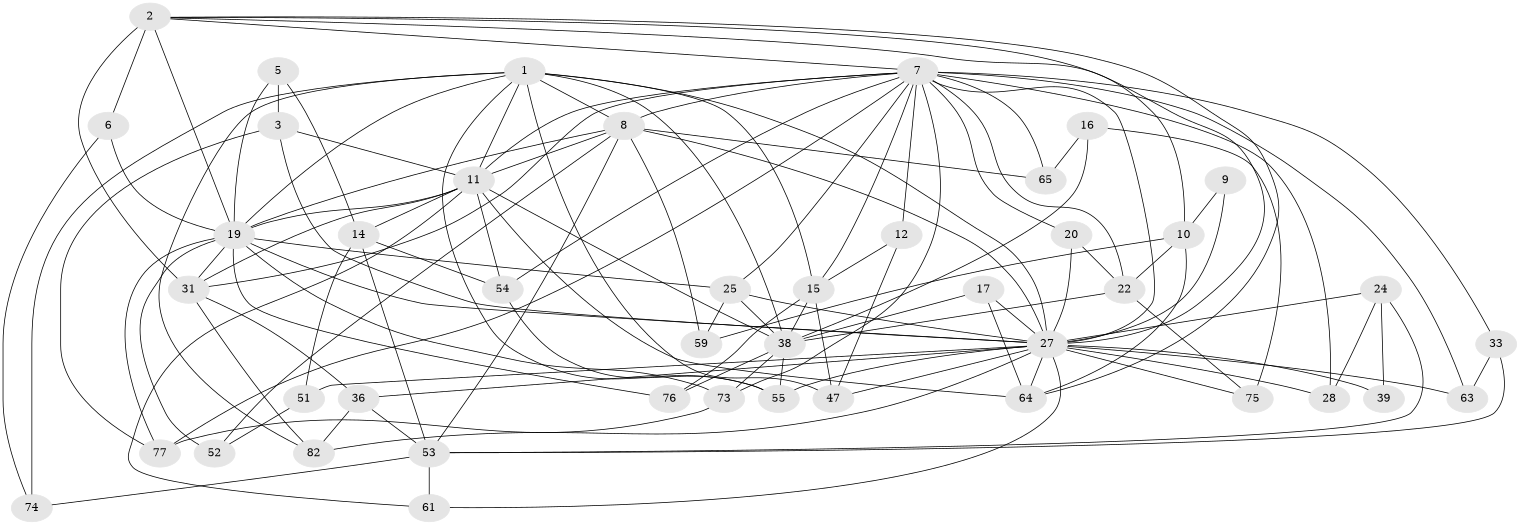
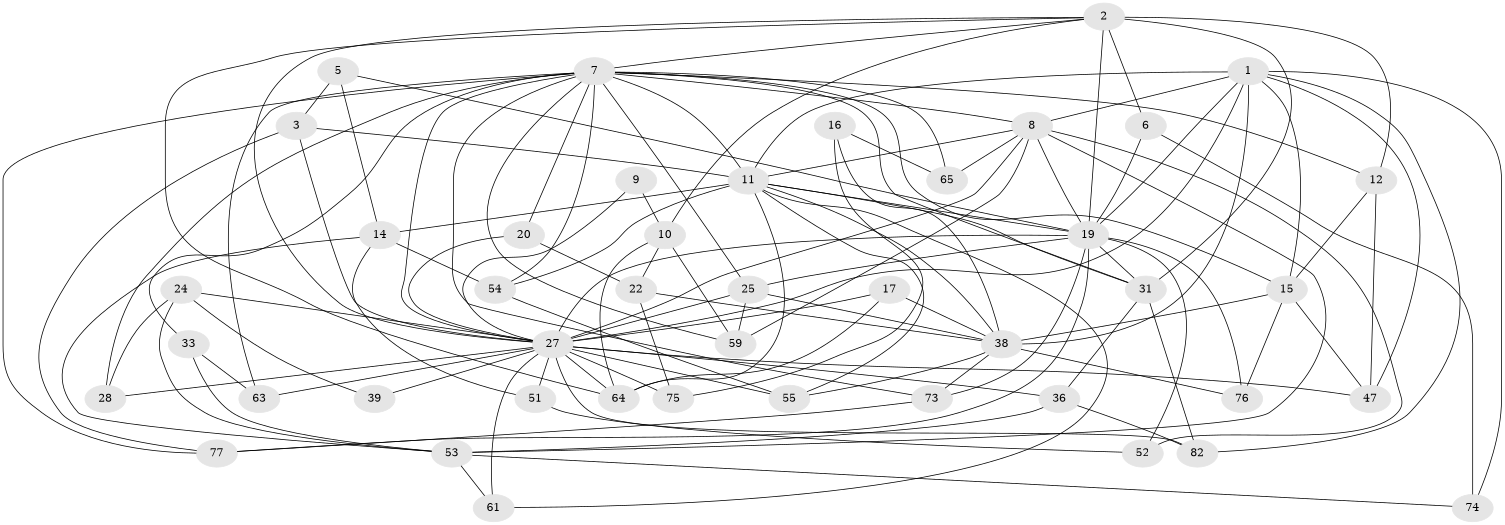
  graph {
    node [color=gray90 style=filled]
    1 [super="+23+16"]
    8 [super="+46"]
    11 [super="+84+78+40"]
    15 [super="+26"]
    19 [super="+43+41"]
    27 [super="+86+85+29+32"]
    38 [super="+45"]
    47 [super="+89"]
    55
    74
    82
    65
    52
    53 [super="+60"]
    59
    31 [super="+37+34"]
    64
    14 [super="+56"]
    54 [super="+72"]
    61
    76
    77
    25 [super="+81"]
    73
    28
    63
    51
    75
    39
    36 [super="+62"]
    2 [super="+57+21+4"]
    6
    7 [super="+42+80+70"]
    10
    12
    3
    20
    22 [super="+48"]
    33
    5
    9
    17
    n43 [label=16]
    24
    1 -- 8
    1 -- 11
    1 -- 15
    1 -- 19
    1 -- 27 [weight=2]
    1 -- 38
    1 -- 47
-   1 -- 55
+   11 -- 55
    1 -- 74
    1 -- 82
    8 -- 11
    8 -- 19
    8 -- 27
    8 -- 65
    8 -- 52
    8 -- 53 [weight=2]
    8 -- 59
    11 -- 19
    11 -- 38
    11 -- 31
    11 -- 64
    11 -- 14
    11 -- 54
    11 -- 61
    15 -- 38
    15 -- 47 [weight=2]
    15 -- 76
    19 -- 27 [weight=2]
    19 -- 52
    19 -- 31 [weight=2]
    19 -- 76
    19 -- 77
    19 -- 25
    19 -- 73
    27 -- 47
    27 -- 55
    27 -- 82
    27 -- 64 [weight=2]
    27 -- 61
    27 -- 28
    27 -- 63
    27 -- 51
    27 -- 75
    27 -- 39
    27 -- 36
    38 -- 55
    38 -- 76
    38 -- 73
    53 -- 74
    53 -- 61
    31 -- 82
    31 -- 36
    14 -- 53
    14 -- 54
    14 -- 51 [weight=2]
    54 -- 55
    25 -- 27
    25 -- 38
    25 -- 59
    73 -- 77
    51 -- 52
    36 -- 82
    36 -- 53
    2 -- 19 [weight=2]
    2 -- 27
    2 -- 31 [weight=2]
    2 -- 64
    2 -- 6 [weight=2]
    2 -- 7
    2 -- 10
+   2 -- 12
    6 -- 19
    6 -- 74
    7 -- 8
    7 -- 11
    7 -- 15
    7 -- 27
    7 -- 65
    7 -- 31
    7 -- 54
    7 -- 77
    7 -- 25
    7 -- 73
    7 -- 28
    7 -- 63
    7 -- 12
    7 -- 20
-   7 -- 22
+   7 -- 59
    7 -- 33
    10 -- 59
    10 -- 64
    10 -- 22
    12 -- 15
    12 -- 47
    3 -- 11
    3 -- 27
    3 -- 77
    20 -- 27
    20 -- 22
    22 -- 38
    22 -- 75
    33 -- 53
    33 -- 63
    5 -- 19
    5 -- 14
    5 -- 3
    9 -- 27
    9 -- 10
    17 -- 27
    17 -- 38
    17 -- 64
    n43 -- 38
    n43 -- 65
    n43 -- 75
    24 -- 27 [weight=2]
    24 -- 53
    24 -- 28
    24 -- 39
  }
